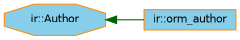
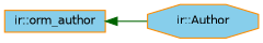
  digraph {
    rankdir=LR
    node [color=darkorange fillcolor=skyblue fontname=Helvetica fontsize=10 style=filled]
    n1 [height=0.2 label="ir::Author" shape=octagon width=0.4]
    n2 [height=0.2 label="ir::orm_author" shape=box width=0.4]
-   n1 -> n2 [color=darkgreen dir=back fontname=Helvetica fontsize=10 labelfontname=Helvetica labelfontsize=10 style=solid]
+   n2 -> n1 [color=darkgreen dir=back fontname=Helvetica fontsize=10 labelfontname=Helvetica labelfontsize=10 style=solid]
  }
